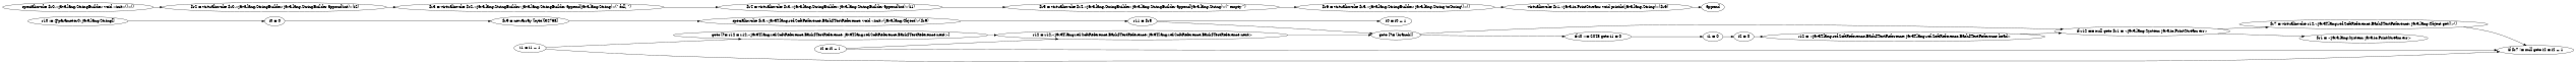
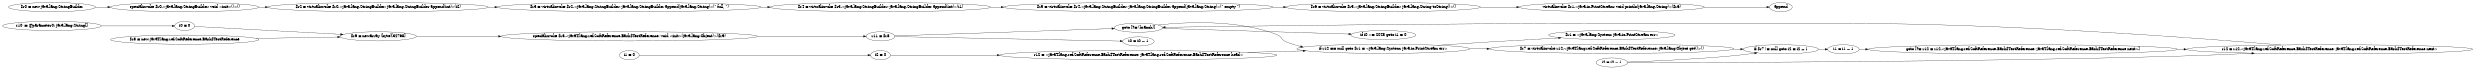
  digraph {
    rankdir=LR
    "r10 := @parameter0: java.lang.String[]"
    "i0 = 0"
    "$r9 = newarray (byte)[32768]"
    "if i0 >= 2048 goto i1 = 0"
    "i1 = 0"
+   "$r8 = new javaT.lang.ref.SoftReference.Bash$TestReference"
    "i2 = 0"
    "specialinvoke $r8.<javaT.lang.ref.SoftReference.Bash$TestReference: void <init>(java.lang.Object)>($r9)"
    "r11 = $r8"
    "i0 = i0 + 1"
    "goto [?= (branch)]"
    "if r12 == null goto $r1 = <java.lang.System: java.io.PrintStream err>"
    "$r7 = virtualinvoke r12.<javaT.lang.ref.SoftReference.Bash$TestReference: java.lang.Object get()>()"
    "$r1 = <java.lang.System: java.io.PrintStream err>"
    "r12 = <javaT.lang.ref.SoftReference.Bash$TestReference: javaT.lang.ref.SoftReference.Bash$TestReference head>"
    "if $r7 != null goto i2 = i2 + 1"
    "i1 = i1 + 1"
    "goto [?= r12 = r12.<javaT.lang.ref.SoftReference.Bash$TestReference: javaT.lang.ref.SoftReference.Bash$TestReference next>]"
    "i2 = i2 + 1"
    "r12 = r12.<javaT.lang.ref.SoftReference.Bash$TestReference: javaT.lang.ref.SoftReference.Bash$TestReference next>"
+   "$r0 = new java.lang.StringBuilder"
    "specialinvoke $r0.<java.lang.StringBuilder: void <init>()>()"
    "$r2 = virtualinvoke $r0.<java.lang.StringBuilder: java.lang.StringBuilder append(int)>(i2)"
    "$r3 = virtualinvoke $r2.<java.lang.StringBuilder: java.lang.StringBuilder append(java.lang.String)>(\" full, \")"
    "$r4 = virtualinvoke $r3.<java.lang.StringBuilder: java.lang.StringBuilder append(int)>(i1)"
    "$r5 = virtualinvoke $r4.<java.lang.StringBuilder: java.lang.StringBuilder append(java.lang.String)>(\" empty \")"
    "$r6 = virtualinvoke $r5.<java.lang.StringBuilder: java.lang.String toString()>()"
    "virtualinvoke $r1.<java.io.PrintStream: void println(java.lang.String)>($r6)"
    n29 [label=append]
    "r10 := @parameter0: java.lang.String[]" -> "i0 = 0"
    "i0 = 0" -> "$r9 = newarray (byte)[32768]"
    "$r9 = newarray (byte)[32768]" -> "specialinvoke $r8.<javaT.lang.ref.SoftReference.Bash$TestReference: void <init>(java.lang.Object)>($r9)"
-   "if i0 >= 2048 goto i1 = 0" -> "i1 = 0"
    "i1 = 0" -> "i2 = 0"
+   "$r8 = new javaT.lang.ref.SoftReference.Bash$TestReference" -> "$r9 = newarray (byte)[32768]"
    "i2 = 0" -> "r12 = <javaT.lang.ref.SoftReference.Bash$TestReference: javaT.lang.ref.SoftReference.Bash$TestReference head>"
    "specialinvoke $r8.<javaT.lang.ref.SoftReference.Bash$TestReference: void <init>(java.lang.Object)>($r9)" -> "r11 = $r8"
    "r11 = $r8" -> "i0 = i0 + 1"
    "r11 = $r8" -> "goto [?= (branch)]"
    "goto [?= (branch)]" -> "if i0 >= 2048 goto i1 = 0"
    "goto [?= (branch)]" -> "if r12 == null goto $r1 = <java.lang.System: java.io.PrintStream err>"
    "if r12 == null goto $r1 = <java.lang.System: java.io.PrintStream err>" -> "$r7 = virtualinvoke r12.<javaT.lang.ref.SoftReference.Bash$TestReference: java.lang.Object get()>()"
    "if r12 == null goto $r1 = <java.lang.System: java.io.PrintStream err>" -> "$r1 = <java.lang.System: java.io.PrintStream err>"
    "$r7 = virtualinvoke r12.<javaT.lang.ref.SoftReference.Bash$TestReference: java.lang.Object get()>()" -> "if $r7 != null goto i2 = i2 + 1"
    "r12 = <javaT.lang.ref.SoftReference.Bash$TestReference: javaT.lang.ref.SoftReference.Bash$TestReference head>" -> "if r12 == null goto $r1 = <java.lang.System: java.io.PrintStream err>"
-   "i1 = i1 + 1" -> "if $r7 != null goto i2 = i2 + 1"
+   "if $r7 != null goto i2 = i2 + 1" -> "i1 = i1 + 1"
    "i1 = i1 + 1" -> "goto [?= r12 = r12.<javaT.lang.ref.SoftReference.Bash$TestReference: javaT.lang.ref.SoftReference.Bash$TestReference next>]"
    "goto [?= r12 = r12.<javaT.lang.ref.SoftReference.Bash$TestReference: javaT.lang.ref.SoftReference.Bash$TestReference next>]" -> "r12 = r12.<javaT.lang.ref.SoftReference.Bash$TestReference: javaT.lang.ref.SoftReference.Bash$TestReference next>"
    "i2 = i2 + 1" -> "if $r7 != null goto i2 = i2 + 1"
    "i2 = i2 + 1" -> "r12 = r12.<javaT.lang.ref.SoftReference.Bash$TestReference: javaT.lang.ref.SoftReference.Bash$TestReference next>"
    "r12 = r12.<javaT.lang.ref.SoftReference.Bash$TestReference: javaT.lang.ref.SoftReference.Bash$TestReference next>" -> "goto [?= (branch)]"
+   "$r0 = new java.lang.StringBuilder" -> "specialinvoke $r0.<java.lang.StringBuilder: void <init>()>()"
    "specialinvoke $r0.<java.lang.StringBuilder: void <init>()>()" -> "$r2 = virtualinvoke $r0.<java.lang.StringBuilder: java.lang.StringBuilder append(int)>(i2)"
    "$r2 = virtualinvoke $r0.<java.lang.StringBuilder: java.lang.StringBuilder append(int)>(i2)" -> "$r3 = virtualinvoke $r2.<java.lang.StringBuilder: java.lang.StringBuilder append(java.lang.String)>(\" full, \")"
    "$r3 = virtualinvoke $r2.<java.lang.StringBuilder: java.lang.StringBuilder append(java.lang.String)>(\" full, \")" -> "$r4 = virtualinvoke $r3.<java.lang.StringBuilder: java.lang.StringBuilder append(int)>(i1)"
    "$r4 = virtualinvoke $r3.<java.lang.StringBuilder: java.lang.StringBuilder append(int)>(i1)" -> "$r5 = virtualinvoke $r4.<java.lang.StringBuilder: java.lang.StringBuilder append(java.lang.String)>(\" empty \")"
    "$r5 = virtualinvoke $r4.<java.lang.StringBuilder: java.lang.StringBuilder append(java.lang.String)>(\" empty \")" -> "$r6 = virtualinvoke $r5.<java.lang.StringBuilder: java.lang.String toString()>()"
    "$r6 = virtualinvoke $r5.<java.lang.StringBuilder: java.lang.String toString()>()" -> "virtualinvoke $r1.<java.io.PrintStream: void println(java.lang.String)>($r6)"
    "virtualinvoke $r1.<java.io.PrintStream: void println(java.lang.String)>($r6)" -> n29
  }
